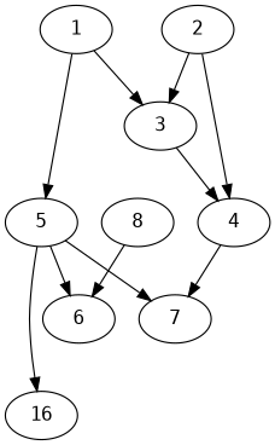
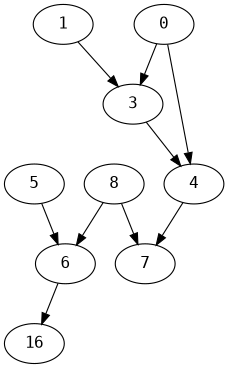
  digraph {
    fontname="DejaVu Sans Mono"
    node [alpha=0.06 fontname="DejaVu Sans Mono"]
    edge [fontname="DejaVu Sans Mono"]
    1 [alpha=0.08 expect_size=42591232]
    3 [expect_size=29895680]
    5 [alpha=0.13 expect_size=15416320]
    4 [alpha=0.10 expect_size=5415936]
    7 [expect_size=5405696]
    6 [alpha=0.14 expect_size=24386560]
    n7 [alpha=0.00 expect_size=30672896 label=16]
-   2 [alpha=0.16 expect_size=16148480]
+   2 [alpha=0.16 expect_size=16148480 label=0]
    8 [alpha=0.01 expect_size=5566464]
    1 -> 3
-   1 -> 5
    3 -> 4
-   5 -> 7
+   8 -> 7
    5 -> 6
    4 -> 7
-   5 -> n7
+   6 -> n7
    2 -> 3
    2 -> 4
    8 -> 6
  }
